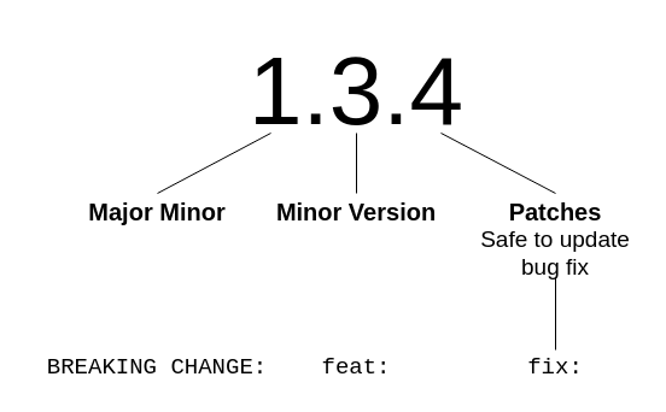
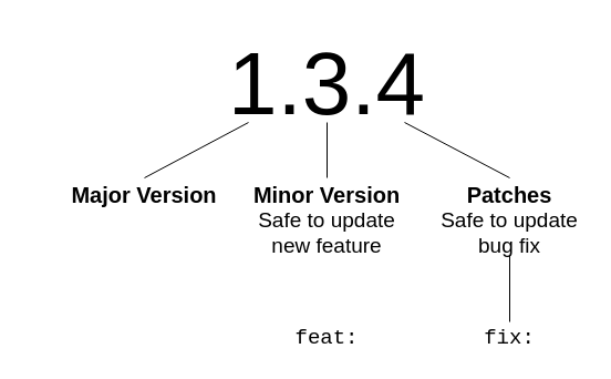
  <mxCell id="0" />
  <mxCell id="1" parent="0" />
  <mxCell id="2" value="&lt;font style=&quot;font-size: 80px;&quot;&gt;1.3.4&lt;/font&gt;" style="text;html=1;strokeColor=none;fillColor=none;align=center;verticalAlign=middle;whiteSpace=wrap;rounded=0;" vertex="1" parent="1"><mxGeometry x="200" y="20" width="190" height="110" as="geometry" /></mxCell>
- <mxCell id="3" value="Major Minor" style="text;html=1;strokeColor=none;fillColor=none;align=center;verticalAlign=middle;whiteSpace=wrap;rounded=0;fontSize=20;fontStyle=1" vertex="1" parent="1"><mxGeometry x="60" y="160" width="140" height="30" as="geometry" /></mxCell>
+ <mxCell id="3" value="Major Version" style="text;html=1;strokeColor=none;fillColor=none;align=center;verticalAlign=middle;whiteSpace=wrap;rounded=0;fontSize=20;fontStyle=1" vertex="1" parent="1"><mxGeometry x="60" y="160" width="140" height="30" as="geometry" /></mxCell>
  <mxCell id="4" value="Minor Version" style="text;html=1;strokeColor=none;fillColor=none;align=center;verticalAlign=middle;whiteSpace=wrap;rounded=0;fontSize=20;fontStyle=1" vertex="1" parent="1"><mxGeometry x="225" y="160" width="140" height="30" as="geometry" /></mxCell>
  <mxCell id="5" value="Patches" style="text;html=1;strokeColor=none;fillColor=none;align=center;verticalAlign=middle;whiteSpace=wrap;rounded=0;fontSize=20;fontStyle=1" vertex="1" parent="1"><mxGeometry x="390" y="160" width="140" height="30" as="geometry" /></mxCell>
  <mxCell id="6" value="" style="endArrow=none;html=1;rounded=0;fontSize=20;exitX=0.5;exitY=0;exitDx=0;exitDy=0;" edge="1" parent="1" source="5"><mxGeometry width="50" height="50" relative="1" as="geometry"><mxPoint x="460" y="170" as="sourcePoint" /><mxPoint x="365" y="110" as="targetPoint" /></mxGeometry></mxCell>
  <mxCell id="7" value="" style="endArrow=none;html=1;rounded=0;fontSize=20;" edge="1" parent="1" source="4"><mxGeometry width="50" height="50" relative="1" as="geometry"><mxPoint x="393" y="240" as="sourcePoint" /><mxPoint x="295" y="110" as="targetPoint" /></mxGeometry></mxCell>
  <mxCell id="8" value="" style="endArrow=none;html=1;rounded=0;fontSize=20;entryX=0;entryY=0.864;entryDx=0;entryDy=0;entryPerimeter=0;exitX=0.5;exitY=0;exitDx=0;exitDy=0;" edge="1" parent="1" source="3"><mxGeometry width="50" height="50" relative="1" as="geometry"><mxPoint x="164" y="225" as="sourcePoint" /><mxPoint x="224" y="110.04" as="targetPoint" /></mxGeometry></mxCell>
+ <mxCell id="9" value="&lt;div&gt;Safe to update&lt;/div&gt;&lt;div&gt;new feature&lt;br&gt;&lt;/div&gt;" style="text;html=1;strokeColor=none;fillColor=none;align=center;verticalAlign=middle;whiteSpace=wrap;rounded=0;fontSize=19;" vertex="1" parent="1"><mxGeometry x="225" y="190" width="140" height="40" as="geometry" /></mxCell>
  <mxCell id="10" style="edgeStyle=orthogonalEdgeStyle;rounded=0;orthogonalLoop=1;jettySize=auto;html=1;fontSize=19;endArrow=none;endFill=0;" edge="1" parent="1" source="11" target="12"><mxGeometry relative="1" as="geometry" /></mxCell>
  <mxCell id="11" value="&lt;div&gt;Safe to update&lt;/div&gt;&lt;div&gt;bug fix&lt;br&gt;&lt;/div&gt;" style="text;html=1;strokeColor=none;fillColor=none;align=center;verticalAlign=middle;whiteSpace=wrap;rounded=0;fontSize=19;" vertex="1" parent="1"><mxGeometry x="390" y="190" width="140" height="40" as="geometry" /></mxCell>
  <mxCell id="12" value="fix:" style="text;html=1;strokeColor=none;fillColor=none;align=center;verticalAlign=middle;whiteSpace=wrap;rounded=0;fontSize=19;fontFamily=Courier New;" vertex="1" parent="1"><mxGeometry x="430" y="290" width="60" height="30" as="geometry" /></mxCell>
  <mxCell id="13" value="feat:" style="text;html=1;strokeColor=none;fillColor=none;align=center;verticalAlign=middle;whiteSpace=wrap;rounded=0;fontSize=19;fontFamily=Courier New;" vertex="1" parent="1"><mxGeometry x="265" y="290" width="60" height="30" as="geometry" /></mxCell>
- <mxCell id="14" value="BREAKING CHANGE:" style="text;html=1;strokeColor=none;fillColor=none;align=center;verticalAlign=middle;whiteSpace=wrap;rounded=0;fontSize=19;fontFamily=Courier New;" vertex="1" parent="1"><mxGeometry x="20" y="290" width="220" height="30" as="geometry" /></mxCell>
